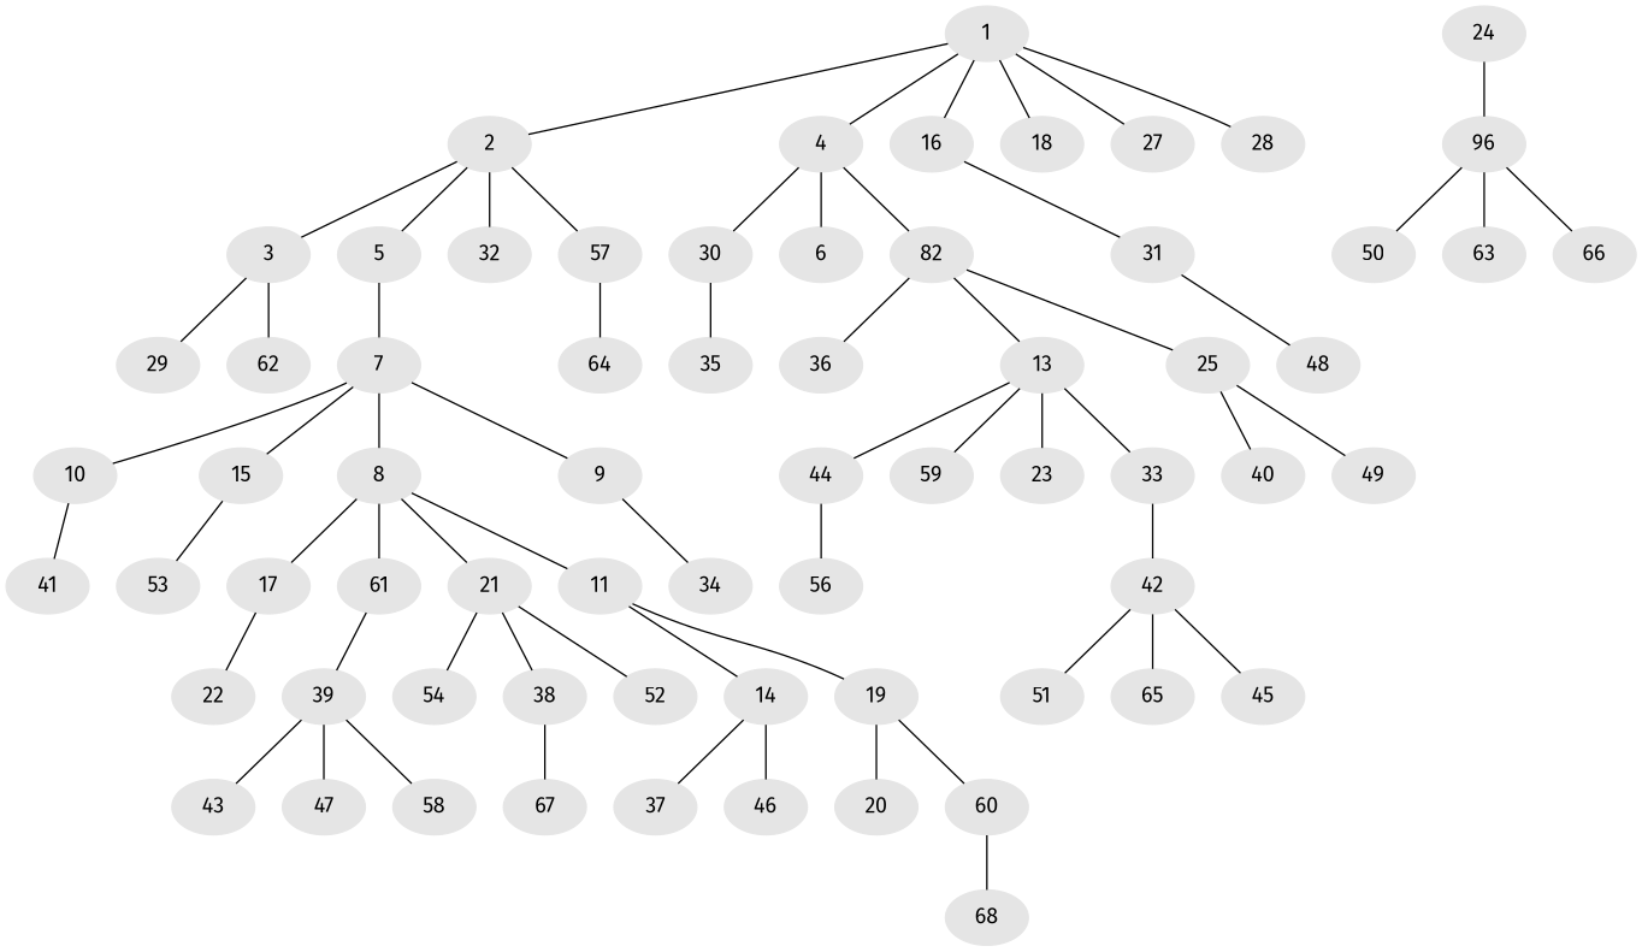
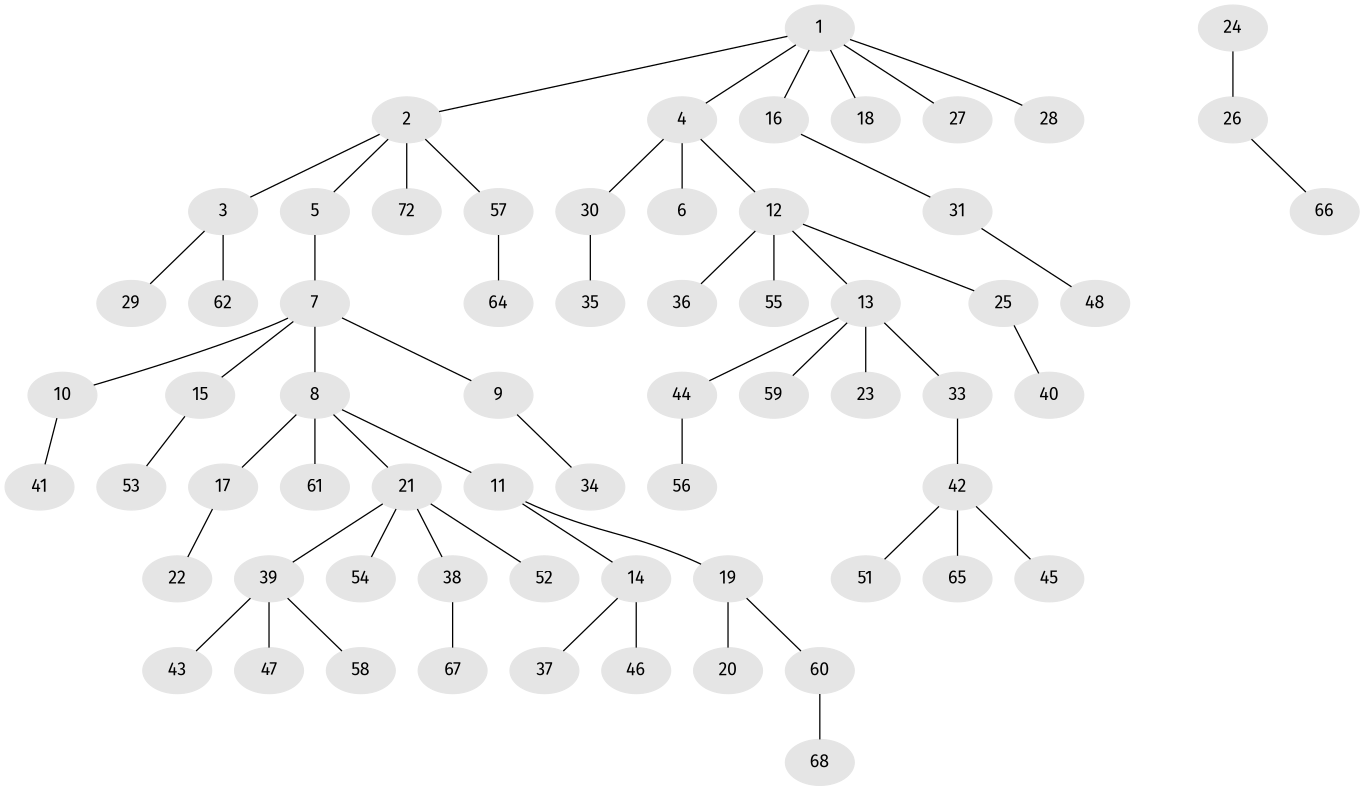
  graph {
    fontname="Fira Sans"
    node [color=gray90 fontname="Fira Sans" style=filled]
    edge [fontname="Fira Sans"]
    1
    2
    4
    16
    18
    27
    28
    3
    5
-   32
+   32 [label=72]
    57
    6
-   12 [label=82]
+   12
    30
    31
    29
    62
    7
    64
    13
    25
    36
+   55
    35
    8
    9
    10
    15
    11
    17
    21
    61
    34
    41
    53
    14
    19
    22
    38
    39
    52
    54
    24
-   26 [label=96]
+   26
    37
    46
    20
    60
    23
    33
    44
    59
    40
-   49
    42
    56
    48
    68
    67
    43
    47
    58
-   50
-   63
    66
    45
    51
    65
    1 -- 2
    1 -- 4
    1 -- 16
    1 -- 18
    1 -- 27
    1 -- 28
    2 -- 3
    2 -- 5
    2 -- 32
    2 -- 57
    4 -- 6
    4 -- 12
    4 -- 30
    16 -- 31
    3 -- 29
    3 -- 62
    5 -- 7
    57 -- 64
    12 -- 13
    12 -- 25
    12 -- 36
+   12 -- 55
    30 -- 35
    31 -- 48
    7 -- 8
    7 -- 9
    7 -- 10
    7 -- 15
    13 -- 23
    13 -- 33
    13 -- 44
    13 -- 59
    25 -- 40
-   25 -- 49
    8 -- 11
    8 -- 17
    8 -- 21
    8 -- 61
    9 -- 34
    10 -- 41
    15 -- 53
    11 -- 14
    11 -- 19
    17 -- 22
    21 -- 38
-   61 -- 39
+   21 -- 39
    21 -- 52
    21 -- 54
    14 -- 37
    14 -- 46
    19 -- 20
    19 -- 60
    38 -- 67
    39 -- 43
    39 -- 47
    39 -- 58
    24 -- 26
-   26 -- 50
-   26 -- 63
    26 -- 66
    60 -- 68
    33 -- 42
    44 -- 56
    42 -- 45
    42 -- 51
    42 -- 65
  }
